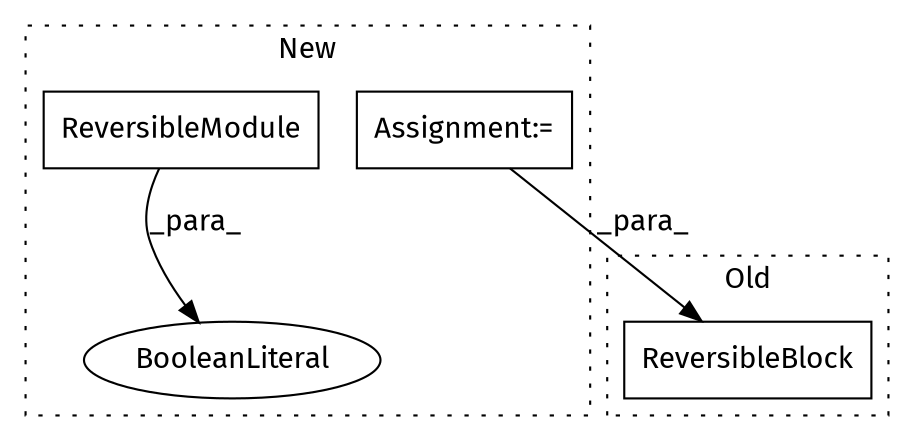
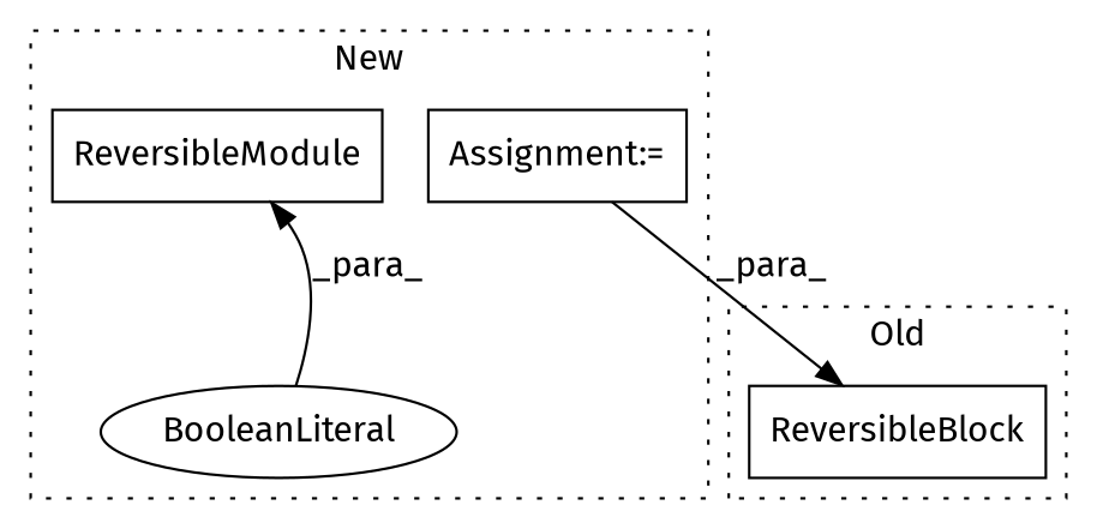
  digraph {
    fontname="Fira Sans"
    node [a=32 fontname="Fira Sans" shape=box]
    edge [fontname="Fira Sans"]
    n1 [l="17,1" label=ReversibleModule s="3534,3565"]
    n2 [a=9 l=5 label=BooleanLiteral s=3560 shape=ellipse]
    n3 [a=7 l=1 label="Assignment:=" s=3478]
    n4 [l="16,1" label=ReversibleBlock s="3197,3218"]
    subgraph cluster_1 {
      label=New
      style=dotted
      n1
      n2
      n3
    }
    subgraph cluster_2 {
      label=Old
      style=dotted
      n4
    }
-   n1 -> n2 [label=_para_]
+   n2 -> n1 [label=_para_]
    n3 -> n4 [label=_para_]
  }
